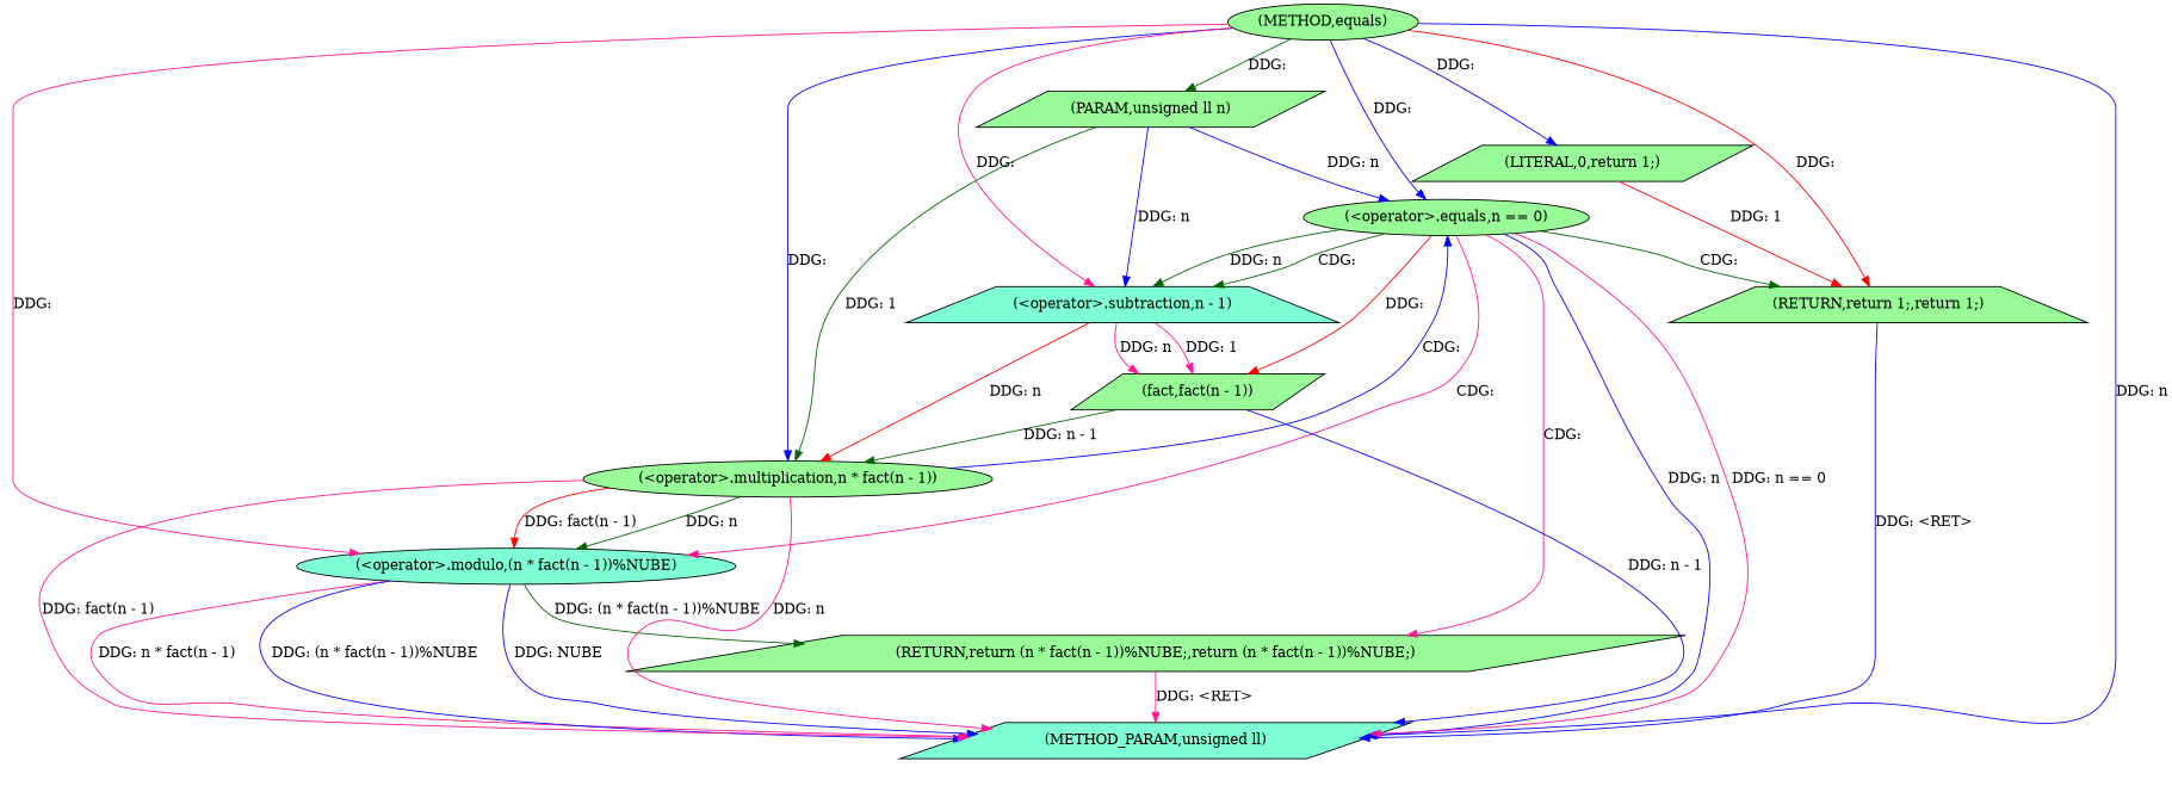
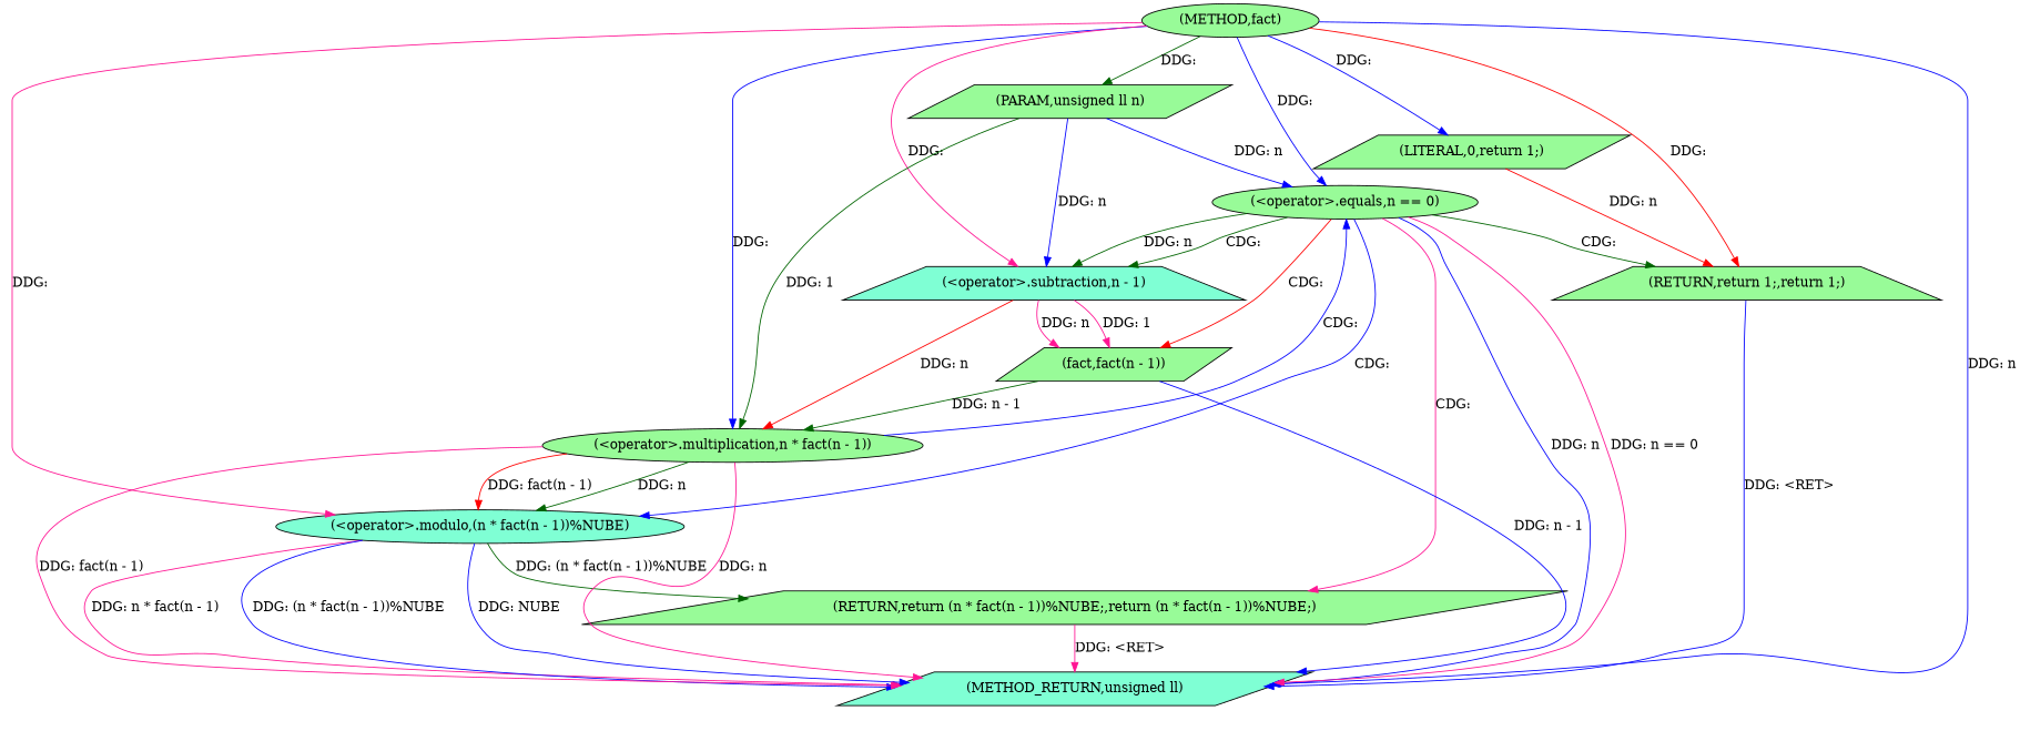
  digraph {
    node [fillcolor=palegreen shape=parallelogram style=filled]
    edge [color=blue]
-   n1 [label="(METHOD,equals)" shape=ellipse]
+   n1 [label="(METHOD,fact)" shape=ellipse]
    n2 [label="(PARAM,unsigned ll n)"]
    n3 [label="(<operator>.equals,n == 0)" shape=ellipse]
    n4 [label="(RETURN,return 1;,return 1;)" shape=trapezium]
    n5 [fillcolor=aquamarine label="(<operator>.modulo,(n * fact(n - 1))%NUBE)" shape=ellipse]
    n6 [label="(LITERAL,0,return 1;)"]
    n7 [label="(<operator>.multiplication,n * fact(n - 1))" shape=ellipse]
    n8 [fillcolor=aquamarine label="(<operator>.subtraction,n - 1)" shape=trapezium]
-   n9 [fillcolor=aquamarine label="(METHOD_PARAM,unsigned ll)"]
+   n9 [fillcolor=aquamarine label="(METHOD_RETURN,unsigned ll)"]
    n10 [label="(RETURN,return (n * fact(n - 1))%NUBE;,return (n * fact(n - 1))%NUBE;)"]
    n11 [label="(fact,fact(n - 1))"]
    n1 -> n2 [color=darkgreen label="DDG: "]
    n1 -> n3 [label="DDG: "]
    n1 -> n4 [color=red label="DDG: "]
    n1 -> n5 [color=deeppink label="DDG: "]
    n1 -> n6 [label="DDG: "]
    n1 -> n7 [label="DDG: "]
    n1 -> n8 [color=deeppink label="DDG: "]
    n1 -> n9 [label="DDG: n"]
    n2 -> n3 [label="DDG: n"]
    n2 -> n7 [color=darkgreen label="DDG: 1"]
    n2 -> n8 [label="DDG: n"]
    n3 -> n4 [color=darkgreen label="CDG: "]
-   n3 -> n5 [color=deeppink label="CDG: "]
+   n3 -> n5 [label="CDG: "]
    n3 -> n8 [color=darkgreen label="DDG: n"]
    n3 -> n8 [color=darkgreen label="CDG: "]
    n3 -> n9 [label="DDG: n"]
    n3 -> n9 [color=deeppink label="DDG: n == 0"]
    n3 -> n10 [color=deeppink label="CDG: "]
-   n3 -> n11 [color=red label="DDG: "]
+   n3 -> n11 [color=red label="CDG: "]
    n4 -> n9 [label="DDG: <RET>"]
    n5 -> n9 [color=deeppink label="DDG: n * fact(n - 1)"]
    n5 -> n9 [label="DDG: (n * fact(n - 1))%NUBE"]
    n5 -> n9 [label="DDG: NUBE"]
    n5 -> n10 [color=darkgreen label="DDG: (n * fact(n - 1))%NUBE"]
-   n6 -> n4 [color=red label="DDG: 1"]
+   n6 -> n4 [color=red label="DDG: n"]
    n7 -> n3 [label="CDG: "]
    n7 -> n5 [color=darkgreen label="DDG: n"]
    n7 -> n5 [color=red label="DDG: fact(n - 1)"]
    n7 -> n9 [color=deeppink label="DDG: n"]
    n7 -> n9 [color=deeppink label="DDG: fact(n - 1)"]
    n8 -> n7 [color=red label="DDG: n"]
    n8 -> n11 [color=deeppink label="DDG: 1"]
    n8 -> n11 [color=deeppink label="DDG: n"]
    n10 -> n9 [color=deeppink label="DDG: <RET>"]
    n11 -> n7 [color=darkgreen label="DDG: n - 1"]
    n11 -> n9 [label="DDG: n - 1"]
  }
